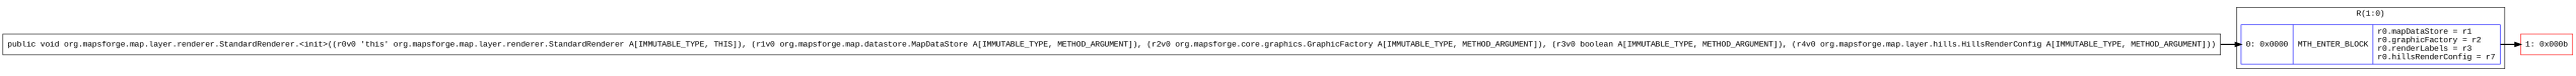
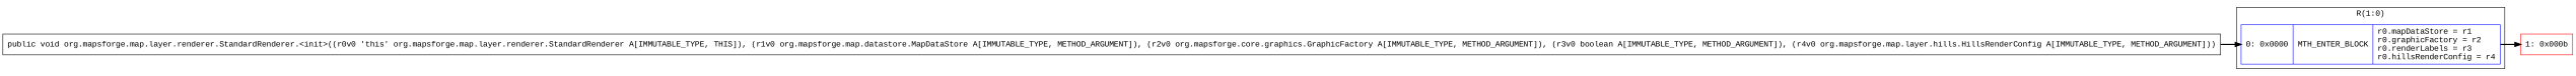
  digraph {
    rankdir=LR
    fontname="Liberation Mono"
    node [shape=record fontname="Liberation Mono"]
    edge [style=bold fontname="Liberation Mono"]
-   n1 [color=blue label="{0\:\ 0x0000|MTH_ENTER_BLOCK\l|r0.mapDataStore = r1\lr0.graphicFactory = r2\lr0.renderLabels = r3\lr0.hillsRenderConfig = r7\l}"]
+   n1 [color=blue label="{0\:\ 0x0000|MTH_ENTER_BLOCK\l|r0.mapDataStore = r1\lr0.graphicFactory = r2\lr0.renderLabels = r3\lr0.hillsRenderConfig = r4\l}"]
    n2 [color=red label="{1\:\ 0x000b}"]
    n3 [label="{public void org.mapsforge.map.layer.renderer.StandardRenderer.\<init\>((r0v0 'this' org.mapsforge.map.layer.renderer.StandardRenderer A[IMMUTABLE_TYPE, THIS]), (r1v0 org.mapsforge.map.datastore.MapDataStore A[IMMUTABLE_TYPE, METHOD_ARGUMENT]), (r2v0 org.mapsforge.core.graphics.GraphicFactory A[IMMUTABLE_TYPE, METHOD_ARGUMENT]), (r3v0 boolean A[IMMUTABLE_TYPE, METHOD_ARGUMENT]), (r4v0 org.mapsforge.map.layer.hills.HillsRenderConfig A[IMMUTABLE_TYPE, METHOD_ARGUMENT])) }"]
    subgraph cluster_1 {
      label="R(1:0)"
      n1
    }
    n1 -> n2
    n3 -> n1
  }
